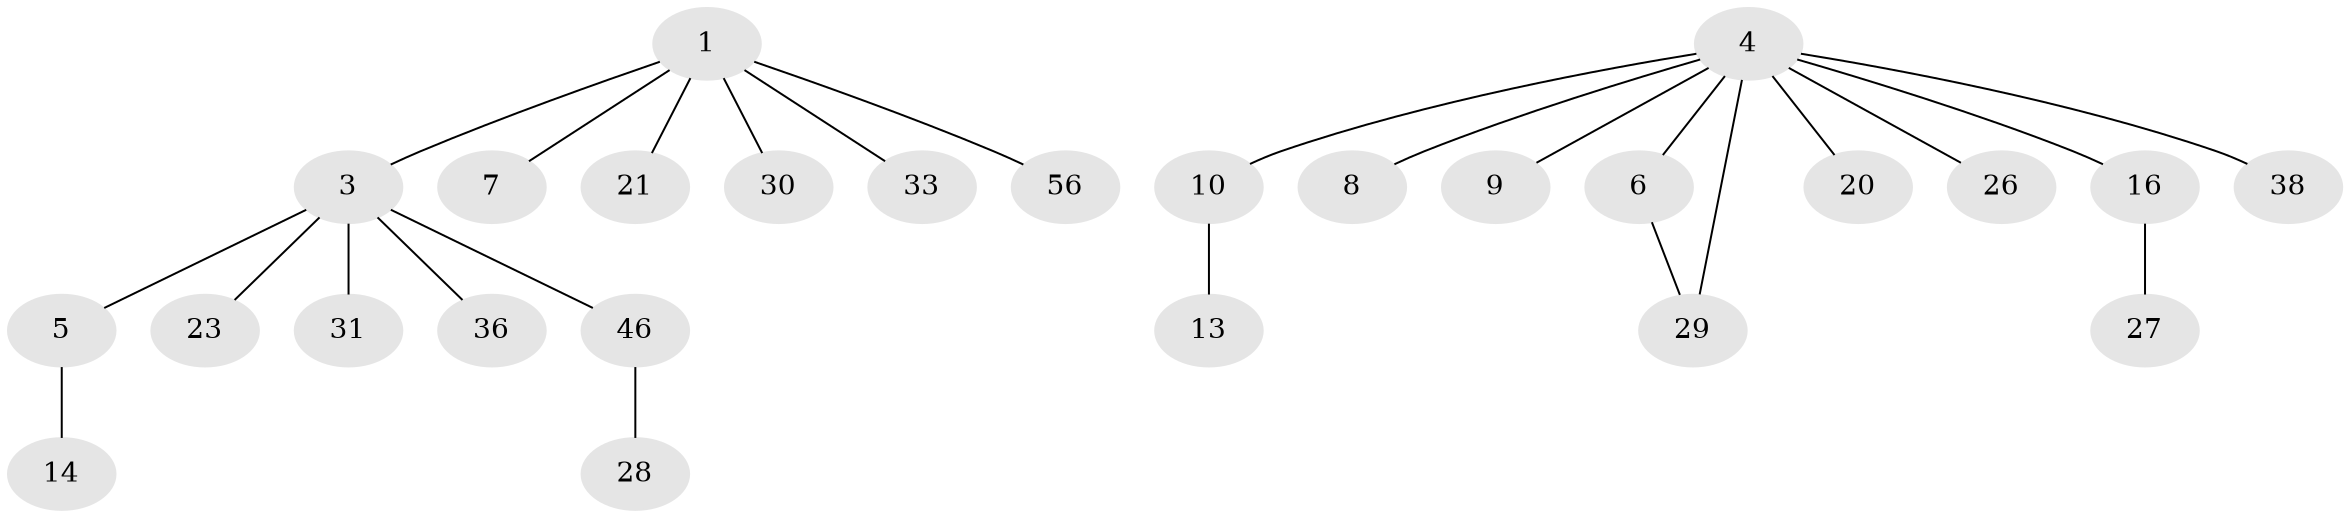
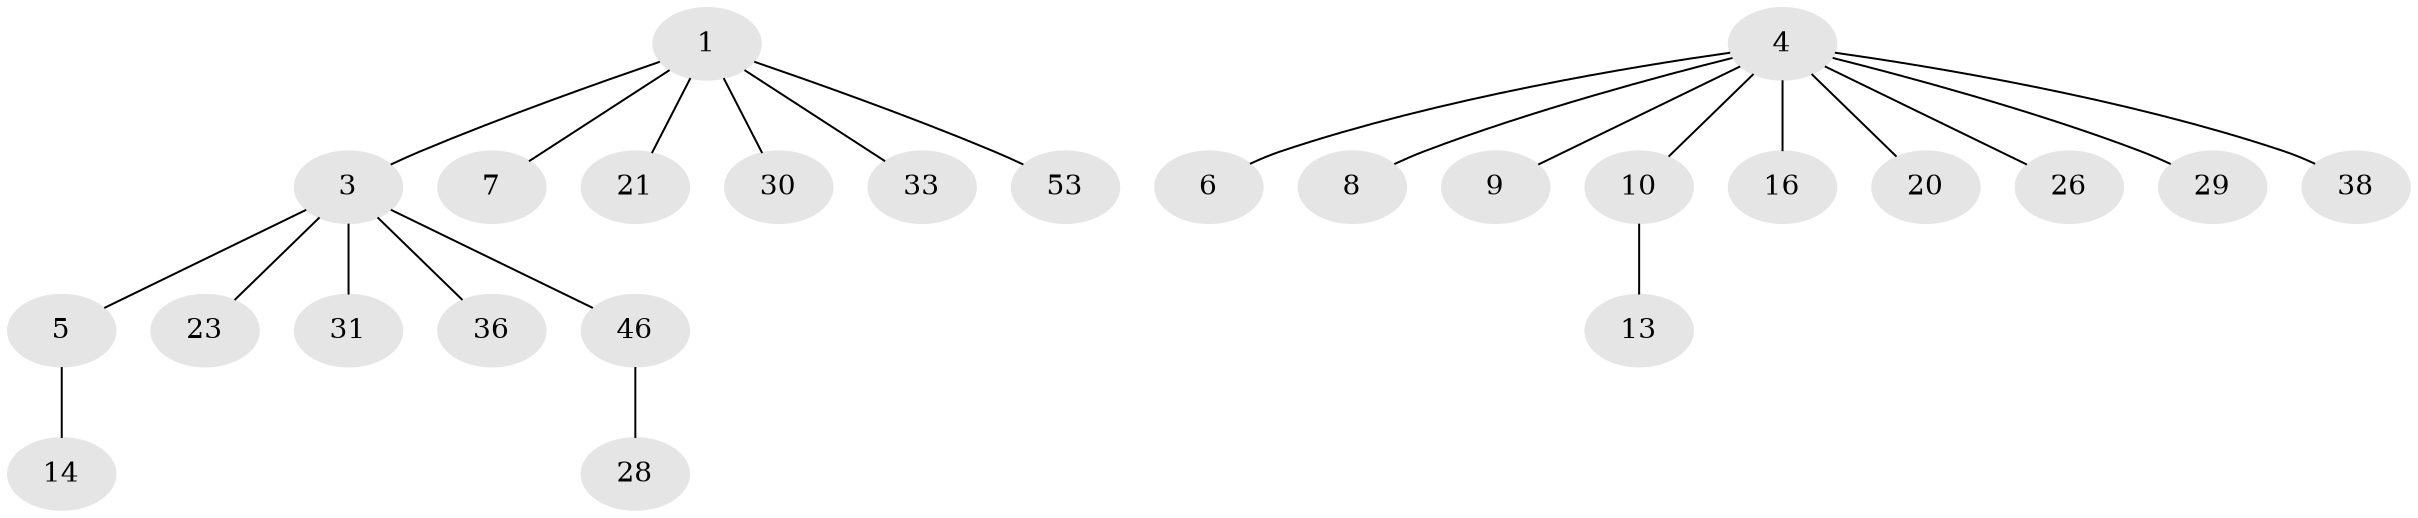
  graph {
    node [color=gray90 style=filled]
    1 [super="+2"]
    3 [super="+18"]
    7 [super="+25+23+37+40+15"]
    21
    30 [super="+55"]
    33
-   53 [label=56]
+   53
    5 [super="+47"]
    n9 [label=23]
    31
    36
    46 [super="+52"]
    28 [super="+35"]
    6 [super="+11+17"]
    4
    8 [super="+12+32"]
    9
    10
    16
    20 [super="+24"]
    26
    29
    38 [super="+48+43"]
    14
    13
-   27
    1 -- 3
    1 -- 7
    1 -- 21
    1 -- 30
    1 -- 33
    1 -- 53
    3 -- 5
    3 -- n9
    3 -- 31
    3 -- 36
    3 -- 46
    5 -- 14
    46 -- 28
-   6 -- 29
    4 -- 6
    4 -- 8
    4 -- 9
    4 -- 10
    4 -- 16
    4 -- 20
    4 -- 26
    4 -- 29
    4 -- 38
    10 -- 13
-   16 -- 27
  }
